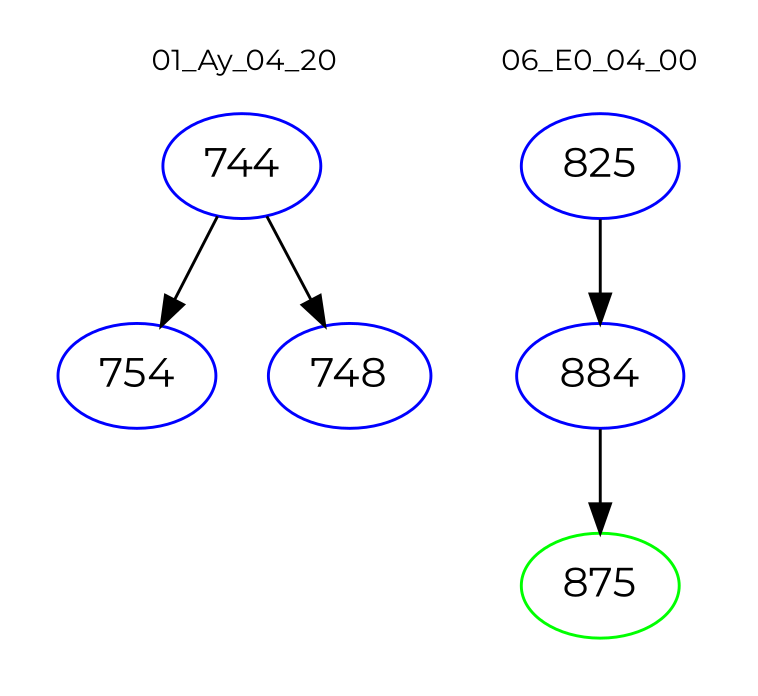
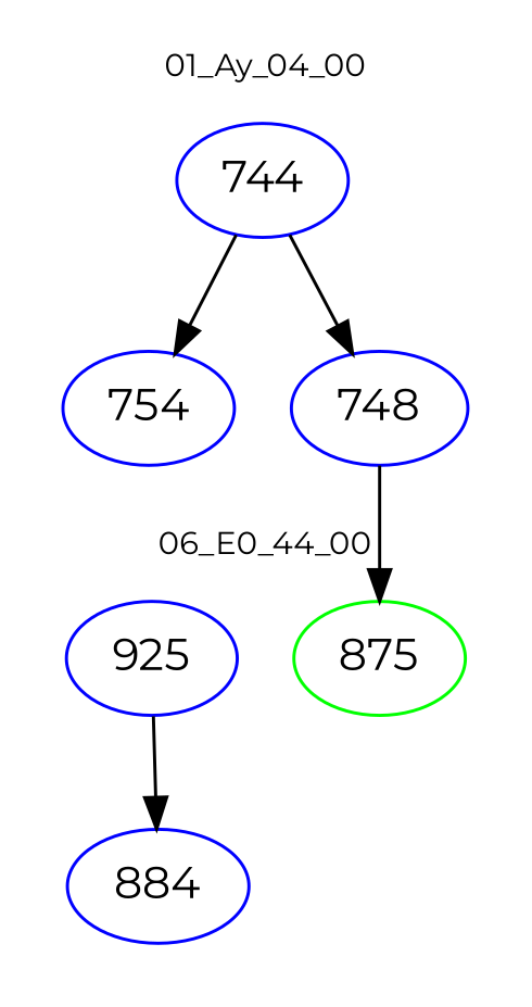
  digraph {
    fontname=Montserrat
    node [color=blue fontname=Montserrat]
    edge [color=black fontname=Montserrat]
    n1 [label=744]
    n2 [label=754]
    n3 [label=748]
    n4 [label=884]
    n5 [color=green label=875]
-   n6 [label=825]
+   n6 [label=925]
    subgraph cluster_1 {
      color=white
      fontsize=10
-     label="01_Ay_04_20"
+     label="01_Ay_04_00"
      n1
      n2
      n3
    }
    subgraph cluster_2 {
      color=white
      fontsize=10
-     label="06_E0_04_00"
+     label="06_E0_44_00"
      n4
      n5
      n6
    }
    n1 -> n2
    n1 -> n3
-   n4 -> n5
+   n3 -> n5
    n6 -> n4
  }
